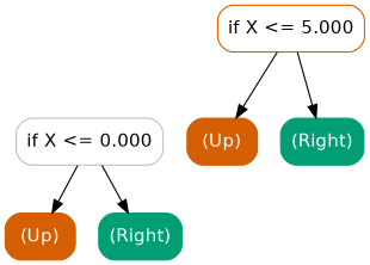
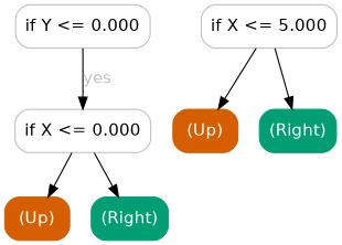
  digraph {
    node [color=gray fillcolor=white fontname=helvetica shape=box style="filled, rounded" fontcolor=white]
    edge [fontcolor=gray fontname=helvetica]
+   n1 [height=0.5 label="if Y <= 0.000" width=1.5556 fontcolor=""]
    n2 [height=0.5 label="if X <= 0.000" width=1.5694 fontcolor=""]
    n3 [color="#d55e00" fillcolor="#d55e00" height=0.5 label="(Up)" width=0.75]
    n4 [color="#029e73" fillcolor="#029e73" height=0.5 label="(Right)" width=0.88889]
-   n5 [color="#d55e00" height=0.5 label="if X <= 5.000" width=1.5694 fontcolor=""]
+   n5 [height=0.5 label="if X <= 5.000" width=1.5694 fontcolor=""]
    n6 [color="#d55e00" fillcolor="#d55e00" height=0.5 label="(Up)" width=0.75]
    n7 [color="#029e73" fillcolor="#029e73" height=0.5 label="(Right)" width=0.88889]
+   n1 -> n2 [label=yes]
    n2 -> n3
    n2 -> n4
    n5 -> n6
    n5 -> n7
  }
